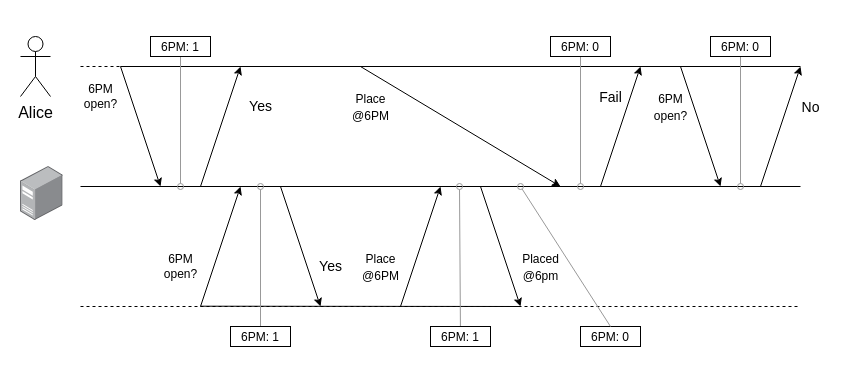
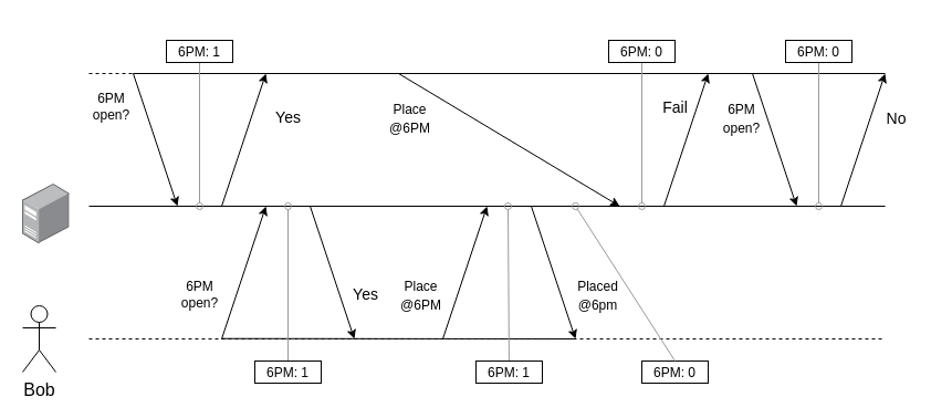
  <mxCell id="0" />
  <mxCell id="1" parent="0" />
- <mxCell id="2" value="Alice" style="shape=umlActor;verticalLabelPosition=bottom;labelBackgroundColor=#ffffff;verticalAlign=top;html=1;outlineConnect=0;fontSize=16;" vertex="1" parent="1"><mxGeometry x="20" y="36" width="30" height="60" as="geometry" /></mxCell>
+ <mxCell id="3" value="Bob" style="shape=umlActor;verticalLabelPosition=bottom;labelBackgroundColor=#ffffff;verticalAlign=top;html=1;outlineConnect=0;fontSize=16;" vertex="1" parent="1"><mxGeometry x="20" y="276" width="30" height="60" as="geometry" /></mxCell>
  <mxCell id="4" value="" style="endArrow=none;dashed=1;html=1;" edge="1" parent="1"><mxGeometry width="50" height="50" relative="1" as="geometry"><mxPoint x="80" y="66" as="sourcePoint" /><mxPoint x="800" y="66" as="targetPoint" /></mxGeometry></mxCell>
  <mxCell id="5" value="" style="endArrow=none;html=1;" edge="1" parent="1"><mxGeometry width="50" height="50" relative="1" as="geometry"><mxPoint x="80" y="186" as="sourcePoint" /><mxPoint x="800" y="186" as="targetPoint" /></mxGeometry></mxCell>
  <mxCell id="6" value="" style="endArrow=none;dashed=1;html=1;" edge="1" parent="1"><mxGeometry width="50" height="50" relative="1" as="geometry"><mxPoint x="80" y="306" as="sourcePoint" /><mxPoint x="800" y="306" as="targetPoint" /></mxGeometry></mxCell>
  <mxCell id="7" value="&lt;font style=&quot;font-size: 12px&quot;&gt;6PM&lt;br&gt;open?&lt;br&gt;&lt;/font&gt;" style="endArrow=classic;html=1;" edge="1" parent="1"><mxGeometry x="-0.65" y="-28" width="50" height="50" relative="1" as="geometry"><mxPoint x="120" y="66" as="sourcePoint" /><mxPoint x="160" y="186" as="targetPoint" /><mxPoint as="offset" /></mxGeometry></mxCell>
  <mxCell id="8" value="&lt;font style=&quot;font-size: 14px&quot;&gt;Yes&lt;/font&gt;" style="endArrow=classic;html=1;fontSize=14;" edge="1" parent="1"><mxGeometry x="0.5" y="-32" width="50" height="50" relative="1" as="geometry"><mxPoint x="200" y="186" as="sourcePoint" /><mxPoint x="240" y="66" as="targetPoint" /><mxPoint as="offset" /></mxGeometry></mxCell>
  <mxCell id="9" value="&lt;font style=&quot;font-size: 12px&quot;&gt;6PM&lt;br&gt;&lt;font style=&quot;font-size: 12px&quot;&gt;open?&lt;/font&gt;&lt;/font&gt;" style="endArrow=classic;html=1;" edge="1" parent="1"><mxGeometry x="-0.5" y="32" width="50" height="50" relative="1" as="geometry"><mxPoint x="200" y="306" as="sourcePoint" /><mxPoint x="240" y="186" as="targetPoint" /><mxPoint as="offset" /></mxGeometry></mxCell>
  <mxCell id="10" value="Yes" style="endArrow=classic;html=1;fontSize=14;" edge="1" parent="1"><mxGeometry x="0.45" y="22" width="50" height="50" relative="1" as="geometry"><mxPoint x="280" y="186" as="sourcePoint" /><mxPoint x="320" y="306" as="targetPoint" /><mxPoint as="offset" /></mxGeometry></mxCell>
  <mxCell id="11" value="" style="endArrow=classic;html=1;fontSize=14;" edge="1" parent="1"><mxGeometry width="50" height="50" relative="1" as="geometry"><mxPoint x="360" y="66" as="sourcePoint" /><mxPoint x="560" y="186" as="targetPoint" /></mxGeometry></mxCell>
  <mxCell id="12" value="&lt;font style=&quot;font-size: 12px&quot;&gt;Place&lt;br&gt;@6PM&lt;/font&gt;" style="edgeLabel;html=1;align=center;verticalAlign=middle;resizable=0;points=[];fontSize=14;" vertex="1" connectable="0" parent="11"><mxGeometry x="-0.394" y="1" relative="1" as="geometry"><mxPoint x="-51.43" y="4" as="offset" /></mxGeometry></mxCell>
  <mxCell id="13" value="&lt;font style=&quot;font-size: 12px&quot;&gt;Place&lt;br&gt;@6PM&lt;/font&gt;" style="endArrow=classic;html=1;fontSize=14;" edge="1" parent="1"><mxGeometry x="-0.5" y="32" width="50" height="50" relative="1" as="geometry"><mxPoint x="400" y="306" as="sourcePoint" /><mxPoint x="440" y="186" as="targetPoint" /><mxPoint as="offset" /></mxGeometry></mxCell>
  <mxCell id="14" value="" style="endArrow=classic;html=1;fontSize=14;" edge="1" parent="1"><mxGeometry width="50" height="50" relative="1" as="geometry"><mxPoint x="480" y="186" as="sourcePoint" /><mxPoint x="520" y="306" as="targetPoint" /></mxGeometry></mxCell>
  <mxCell id="15" value="&lt;font style=&quot;font-size: 12px&quot;&gt;Placed&lt;br&gt;@6pm&lt;/font&gt;" style="edgeLabel;html=1;align=center;verticalAlign=middle;resizable=0;points=[];fontSize=14;" vertex="1" connectable="0" parent="14"><mxGeometry x="-0.142" y="2" relative="1" as="geometry"><mxPoint x="40.94" y="29.13" as="offset" /></mxGeometry></mxCell>
  <mxCell id="16" value="" style="endArrow=classic;html=1;fontSize=14;" edge="1" parent="1"><mxGeometry width="50" height="50" relative="1" as="geometry"><mxPoint x="600" y="186" as="sourcePoint" /><mxPoint x="640" y="66" as="targetPoint" /></mxGeometry></mxCell>
  <mxCell id="17" value="Fail" style="edgeLabel;html=1;align=center;verticalAlign=middle;resizable=0;points=[];fontSize=14;" vertex="1" connectable="0" parent="16"><mxGeometry x="-0.334" y="2" relative="1" as="geometry"><mxPoint x="-1.41" y="-49.46" as="offset" /></mxGeometry></mxCell>
  <mxCell id="18" value="" style="endArrow=none;html=1;fontSize=14;" edge="1" parent="1"><mxGeometry width="50" height="50" relative="1" as="geometry"><mxPoint x="120" y="66" as="sourcePoint" /><mxPoint x="800" y="66" as="targetPoint" /></mxGeometry></mxCell>
  <mxCell id="19" value="" style="endArrow=none;html=1;fontSize=14;" edge="1" parent="1"><mxGeometry width="50" height="50" relative="1" as="geometry"><mxPoint x="200" y="305.71" as="sourcePoint" /><mxPoint x="520" y="306" as="targetPoint" /></mxGeometry></mxCell>
  <mxCell id="20" style="edgeStyle=none;rounded=0;orthogonalLoop=1;jettySize=auto;html=1;endArrow=oval;endFill=0;strokeColor=#999999;fontSize=14;" edge="1" parent="1" source="21"><mxGeometry relative="1" as="geometry"><mxPoint x="180" y="186" as="targetPoint" /></mxGeometry></mxCell>
  <mxCell id="21" value="&lt;span style=&quot;font-size: 12px&quot;&gt;6PM: 1&lt;/span&gt;" style="rounded=0;whiteSpace=wrap;html=1;strokeColor=#000000;fontSize=14;" vertex="1" parent="1"><mxGeometry x="150" y="36" width="60" height="20" as="geometry" /></mxCell>
  <mxCell id="22" style="edgeStyle=none;rounded=0;orthogonalLoop=1;jettySize=auto;html=1;endArrow=oval;endFill=0;strokeColor=#999999;fontSize=14;" edge="1" parent="1" source="23"><mxGeometry relative="1" as="geometry"><mxPoint x="260" y="186" as="targetPoint" /></mxGeometry></mxCell>
  <mxCell id="23" value="&lt;span style=&quot;font-size: 12px&quot;&gt;6PM: 1&lt;/span&gt;" style="rounded=0;whiteSpace=wrap;html=1;strokeColor=#000000;fontSize=14;" vertex="1" parent="1"><mxGeometry x="230" y="326" width="60" height="20" as="geometry" /></mxCell>
  <mxCell id="24" style="edgeStyle=none;rounded=0;orthogonalLoop=1;jettySize=auto;html=1;endArrow=oval;endFill=0;strokeColor=#999999;fontSize=14;" edge="1" parent="1" source="25"><mxGeometry relative="1" as="geometry"><mxPoint x="459" y="186" as="targetPoint" /></mxGeometry></mxCell>
  <mxCell id="25" value="&lt;span style=&quot;font-size: 12px&quot;&gt;6PM: 1&lt;/span&gt;" style="rounded=0;whiteSpace=wrap;html=1;strokeColor=#000000;fontSize=14;" vertex="1" parent="1"><mxGeometry x="430" y="326" width="60" height="20" as="geometry" /></mxCell>
  <mxCell id="26" style="edgeStyle=none;rounded=0;orthogonalLoop=1;jettySize=auto;html=1;endArrow=oval;endFill=0;strokeColor=#999999;fontSize=14;" edge="1" parent="1" source="27"><mxGeometry relative="1" as="geometry"><mxPoint x="580" y="186" as="targetPoint" /></mxGeometry></mxCell>
  <mxCell id="27" value="&lt;span style=&quot;font-size: 12px&quot;&gt;6PM: 0&lt;/span&gt;" style="rounded=0;whiteSpace=wrap;html=1;strokeColor=#000000;fontSize=14;" vertex="1" parent="1"><mxGeometry x="550" y="36" width="60" height="20" as="geometry" /></mxCell>
  <mxCell id="28" value="" style="shape=image;html=1;verticalAlign=top;verticalLabelPosition=bottom;labelBackgroundColor=#ffffff;imageAspect=0;aspect=fixed;image=https://cdn1.iconfinder.com/data/icons/random-crafticons/48/misc-_smile_-128.png;strokeColor=#000000;fontSize=14;imageBackground=#ffffff;" vertex="1" parent="1"><mxGeometry x="510" y="316" width="40" height="40" as="geometry" /></mxCell>
  <mxCell id="29" value="" style="group" vertex="1" connectable="0" parent="1"><mxGeometry x="610" y="36" width="52" height="24" as="geometry" /></mxCell>
  <mxCell id="30" value="" style="shape=image;html=1;verticalAlign=top;verticalLabelPosition=bottom;labelBackgroundColor=#ffffff;imageAspect=0;aspect=fixed;image=https://cdn2.iconfinder.com/data/icons/font-awesome/1792/question-128.png;strokeColor=#000000;fontSize=14;" vertex="1" parent="29"><mxGeometry width="24" height="24" as="geometry" /></mxCell>
  <mxCell id="31" value="" style="shape=image;html=1;verticalAlign=top;verticalLabelPosition=bottom;labelBackgroundColor=#ffffff;imageAspect=0;aspect=fixed;image=https://cdn2.iconfinder.com/data/icons/font-awesome/1792/question-128.png;strokeColor=#000000;fontSize=14;" vertex="1" parent="29"><mxGeometry x="28" width="24" height="24" as="geometry" /></mxCell>
  <mxCell id="32" value="" style="shape=image;html=1;verticalAlign=top;verticalLabelPosition=bottom;labelBackgroundColor=#ffffff;imageAspect=0;aspect=fixed;image=https://cdn2.iconfinder.com/data/icons/font-awesome/1792/question-128.png;strokeColor=#000000;fontSize=14;" vertex="1" parent="29"><mxGeometry x="14" width="24" height="24" as="geometry" /></mxCell>
  <mxCell id="33" value="" style="endArrow=classic;html=1;strokeColor=#000000;fontSize=14;" edge="1" parent="1"><mxGeometry width="50" height="50" relative="1" as="geometry"><mxPoint x="680" y="66" as="sourcePoint" /><mxPoint x="720" y="186" as="targetPoint" /></mxGeometry></mxCell>
  <mxCell id="34" value="&lt;span style=&quot;font-size: 12px&quot;&gt;6PM&lt;/span&gt;&lt;br style=&quot;font-size: 12px&quot;&gt;&lt;span style=&quot;font-size: 12px&quot;&gt;open?&lt;/span&gt;" style="edgeLabel;html=1;align=center;verticalAlign=middle;resizable=0;points=[];fontSize=14;" vertex="1" connectable="0" parent="33"><mxGeometry x="-0.171" relative="1" as="geometry"><mxPoint x="-26.56" y="-9.69" as="offset" /></mxGeometry></mxCell>
  <mxCell id="35" value="" style="endArrow=classic;html=1;strokeColor=#000000;fontSize=14;" edge="1" parent="1"><mxGeometry width="50" height="50" relative="1" as="geometry"><mxPoint x="760" y="186" as="sourcePoint" /><mxPoint x="800" y="66" as="targetPoint" /></mxGeometry></mxCell>
  <mxCell id="36" value="No" style="edgeLabel;html=1;align=center;verticalAlign=middle;resizable=0;points=[];fontSize=14;" vertex="1" connectable="0" parent="35"><mxGeometry x="0.225" y="1" relative="1" as="geometry"><mxPoint x="26.4" y="-6.05" as="offset" /></mxGeometry></mxCell>
  <mxCell id="37" style="edgeStyle=none;rounded=0;orthogonalLoop=1;jettySize=auto;html=1;endArrow=oval;endFill=0;strokeColor=#999999;fontSize=14;exitX=0.5;exitY=1;exitDx=0;exitDy=0;" edge="1" parent="1" source="38"><mxGeometry relative="1" as="geometry"><mxPoint x="740" y="186" as="targetPoint" /><mxPoint x="740" y="346" as="sourcePoint" /></mxGeometry></mxCell>
  <mxCell id="38" value="&lt;span style=&quot;font-size: 12px&quot;&gt;6PM: 0&lt;/span&gt;" style="rounded=0;whiteSpace=wrap;html=1;strokeColor=#000000;fontSize=14;" vertex="1" parent="1"><mxGeometry x="710" y="36" width="60" height="20" as="geometry" /></mxCell>
  <mxCell id="39" value="" style="shape=image;html=1;verticalAlign=top;verticalLabelPosition=bottom;labelBackgroundColor=#ffffff;imageAspect=0;aspect=fixed;image=https://cdn1.iconfinder.com/data/icons/free-98-icons/32/sad-128.png;strokeColor=#000000;fontSize=14;" vertex="1" parent="1"><mxGeometry x="780" y="20" width="40" height="40" as="geometry" /></mxCell>
  <mxCell id="40" value="" style="points=[];aspect=fixed;html=1;align=center;shadow=0;dashed=0;image;image=img/lib/allied_telesis/computer_and_terminals/Server_Desktop.svg;strokeColor=#000000;fontSize=14;" vertex="1" parent="1"><mxGeometry x="20" y="166" width="42.6" height="54" as="geometry" /></mxCell>
  <mxCell id="41" value="&lt;span style=&quot;font-size: 12px&quot;&gt;6PM: 0&lt;/span&gt;" style="rounded=0;whiteSpace=wrap;html=1;strokeColor=#000000;fontSize=14;" vertex="1" parent="1"><mxGeometry x="580" y="326" width="60" height="20" as="geometry" /></mxCell>
  <mxCell id="42" style="edgeStyle=none;rounded=0;orthogonalLoop=1;jettySize=auto;html=1;endArrow=oval;endFill=0;strokeColor=#999999;fontSize=14;exitX=0.5;exitY=0;exitDx=0;exitDy=0;" edge="1" parent="1" source="41"><mxGeometry relative="1" as="geometry"><mxPoint x="520" y="186" as="targetPoint" /><mxPoint x="471.765" y="346" as="sourcePoint" /></mxGeometry></mxCell>
